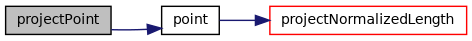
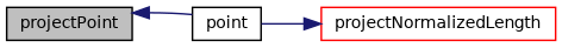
  digraph {
    rankdir=LR
    node [color=black fillcolor=white fontname=Helvetica fontsize=10 shape=record style=filled]
    edge [color=midnightblue fontname=Helvetica fontsize=10 labelfontname=Helvetica labelfontsize=10 style=solid]
    n1 [fillcolor=grey75 fontcolor=black height=0.2 label=projectPoint width=0.4]
    n2 [height=0.2 label=point width=0.4]
    n3 [color=red height=0.2 label=projectNormalizedLength width=0.4]
-   n1 -> n2
+   n2 -> n1
    n2 -> n3
  }
